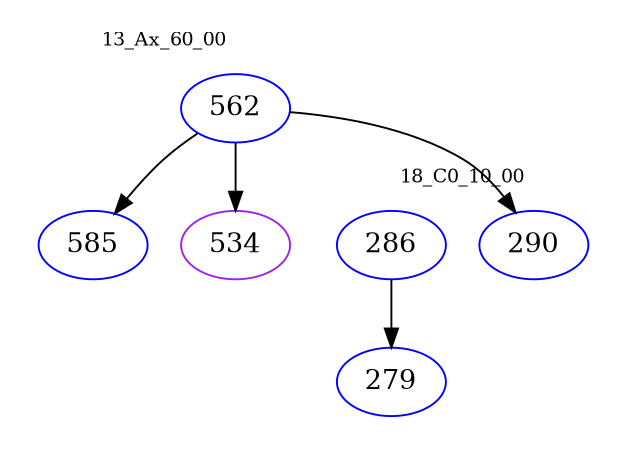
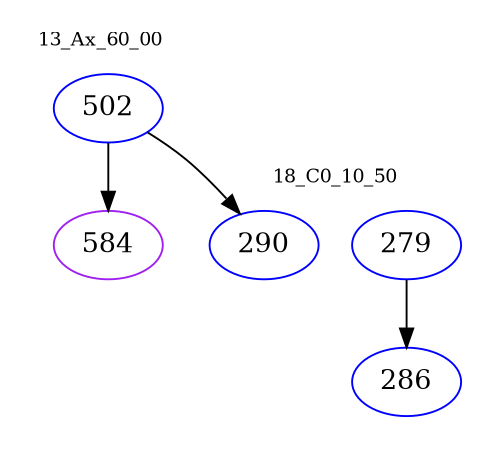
  digraph {
    node [color=blue]
    edge [color=black]
-   n1 [label=562]
-   n2 [label=585]
-   n3 [color=purple label=534]
+   n1 [label=502]
+   n3 [color=purple label=584]
    n4 [label=279]
    n5 [label=290]
    n6 [label=286]
    subgraph cluster_1 {
      color=white
      fontsize=10
      label="13_Ax_60_00"
      n1
-     n2
      n3
    }
    subgraph cluster_2 {
      color=white
      fontsize=10
-     label="18_C0_10_00"
+     label="18_C0_10_50"
      n4
      n5
      n6
    }
-   n1 -> n2
    n1 -> n3
    n1 -> n5
-   n6 -> n4
+   n4 -> n6
  }
